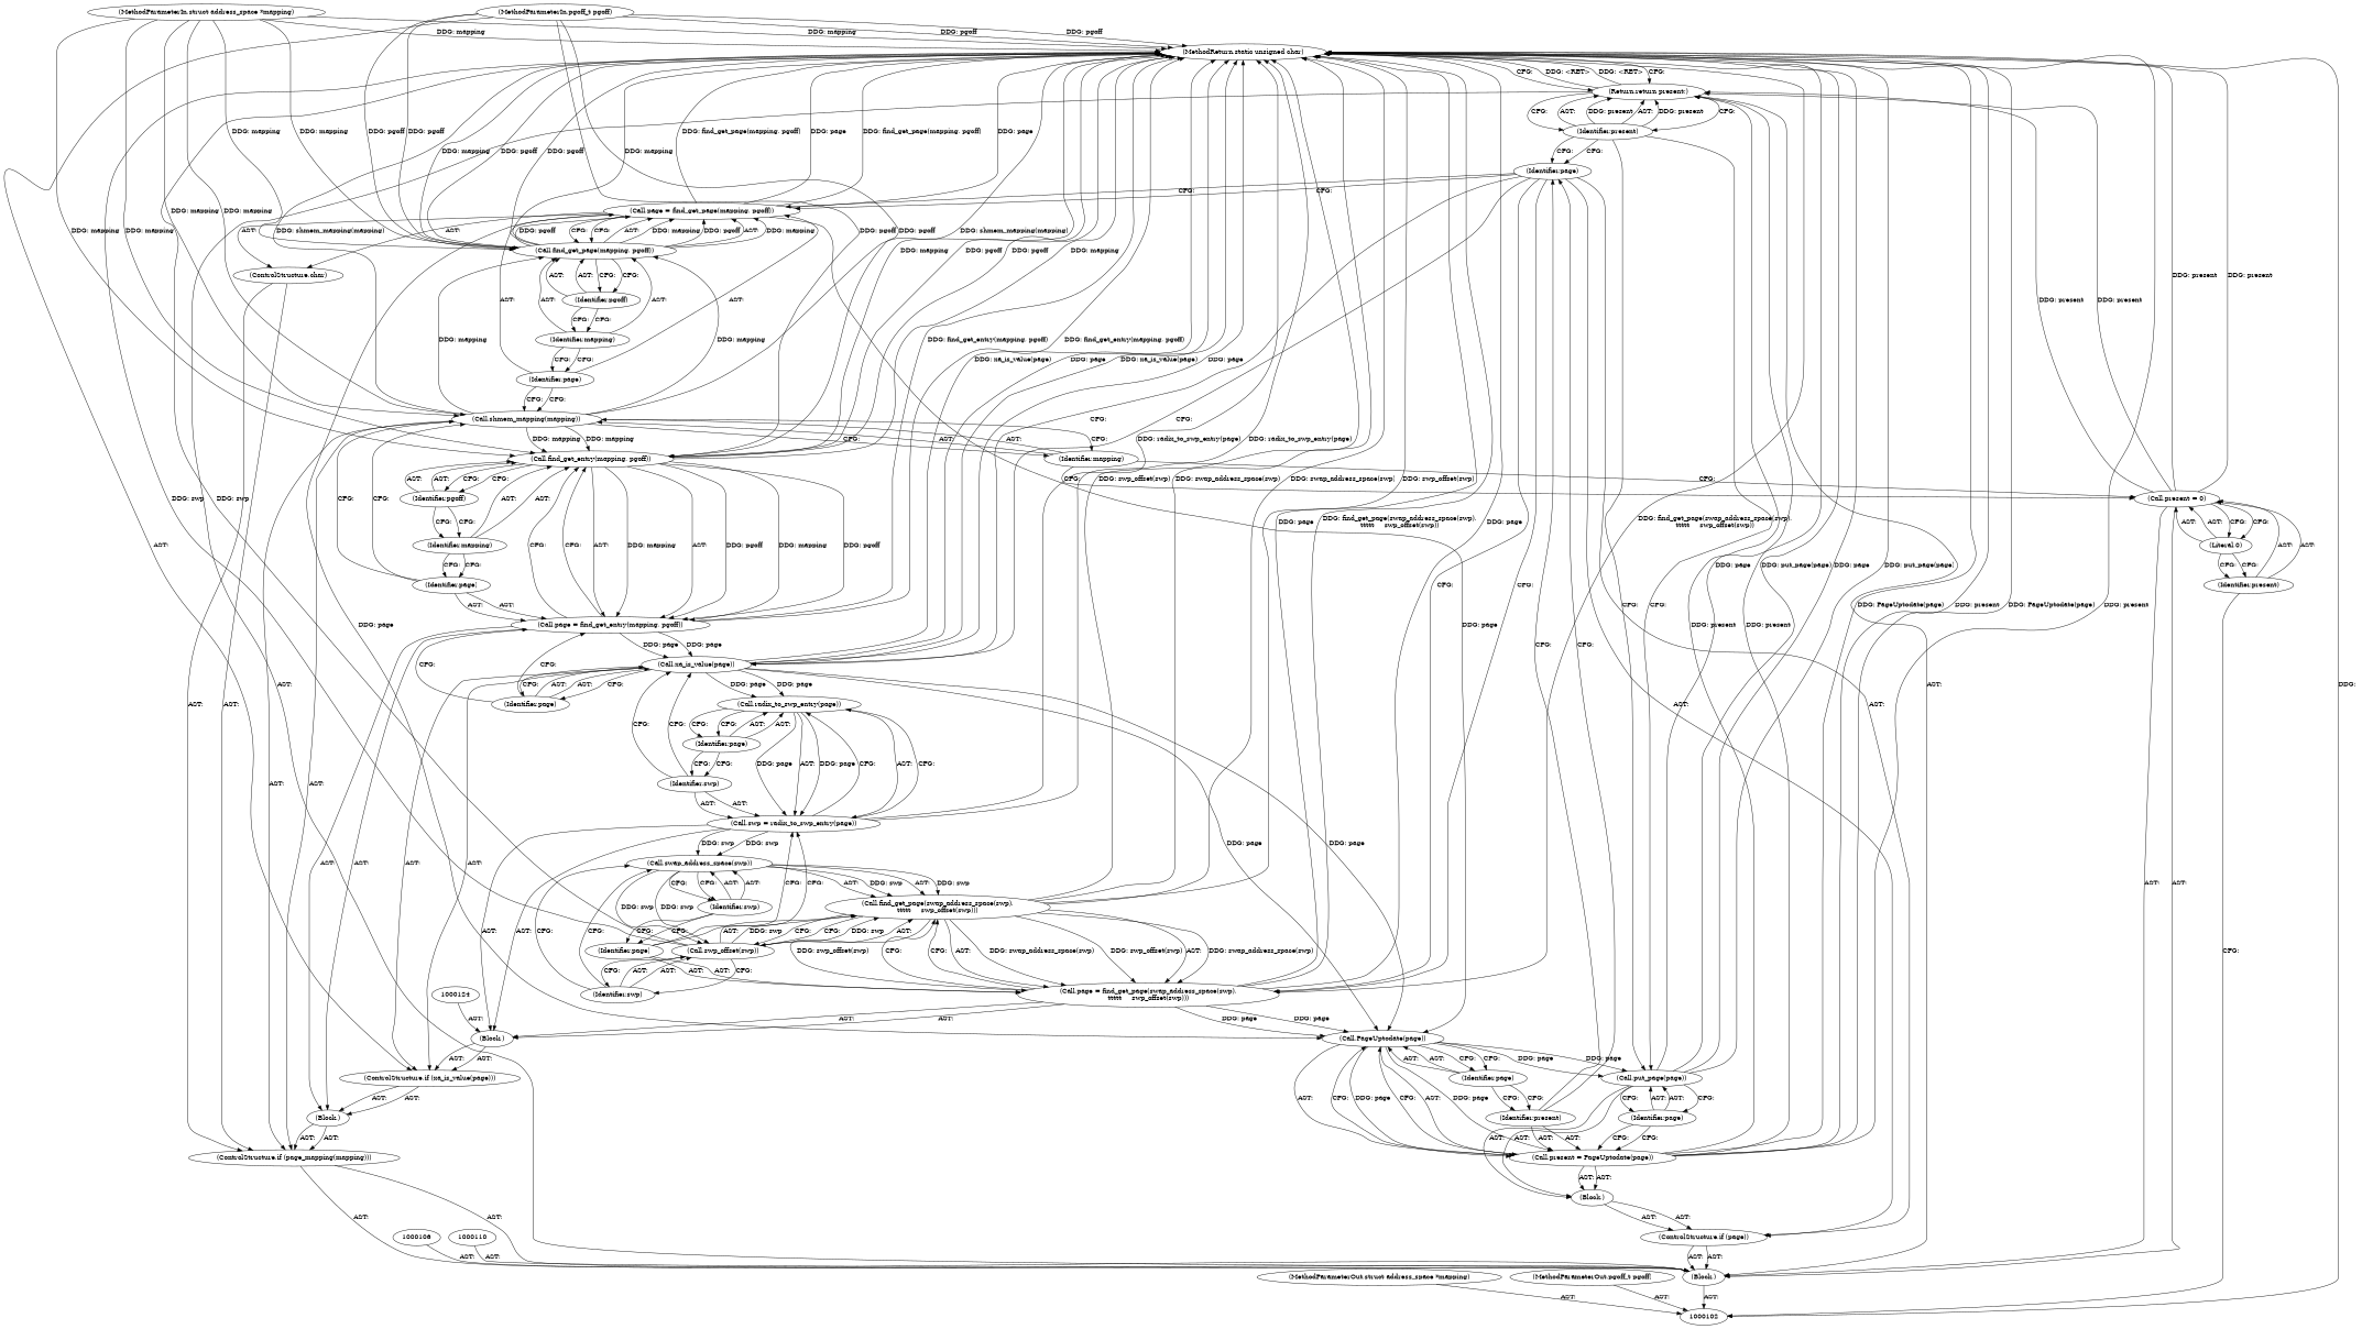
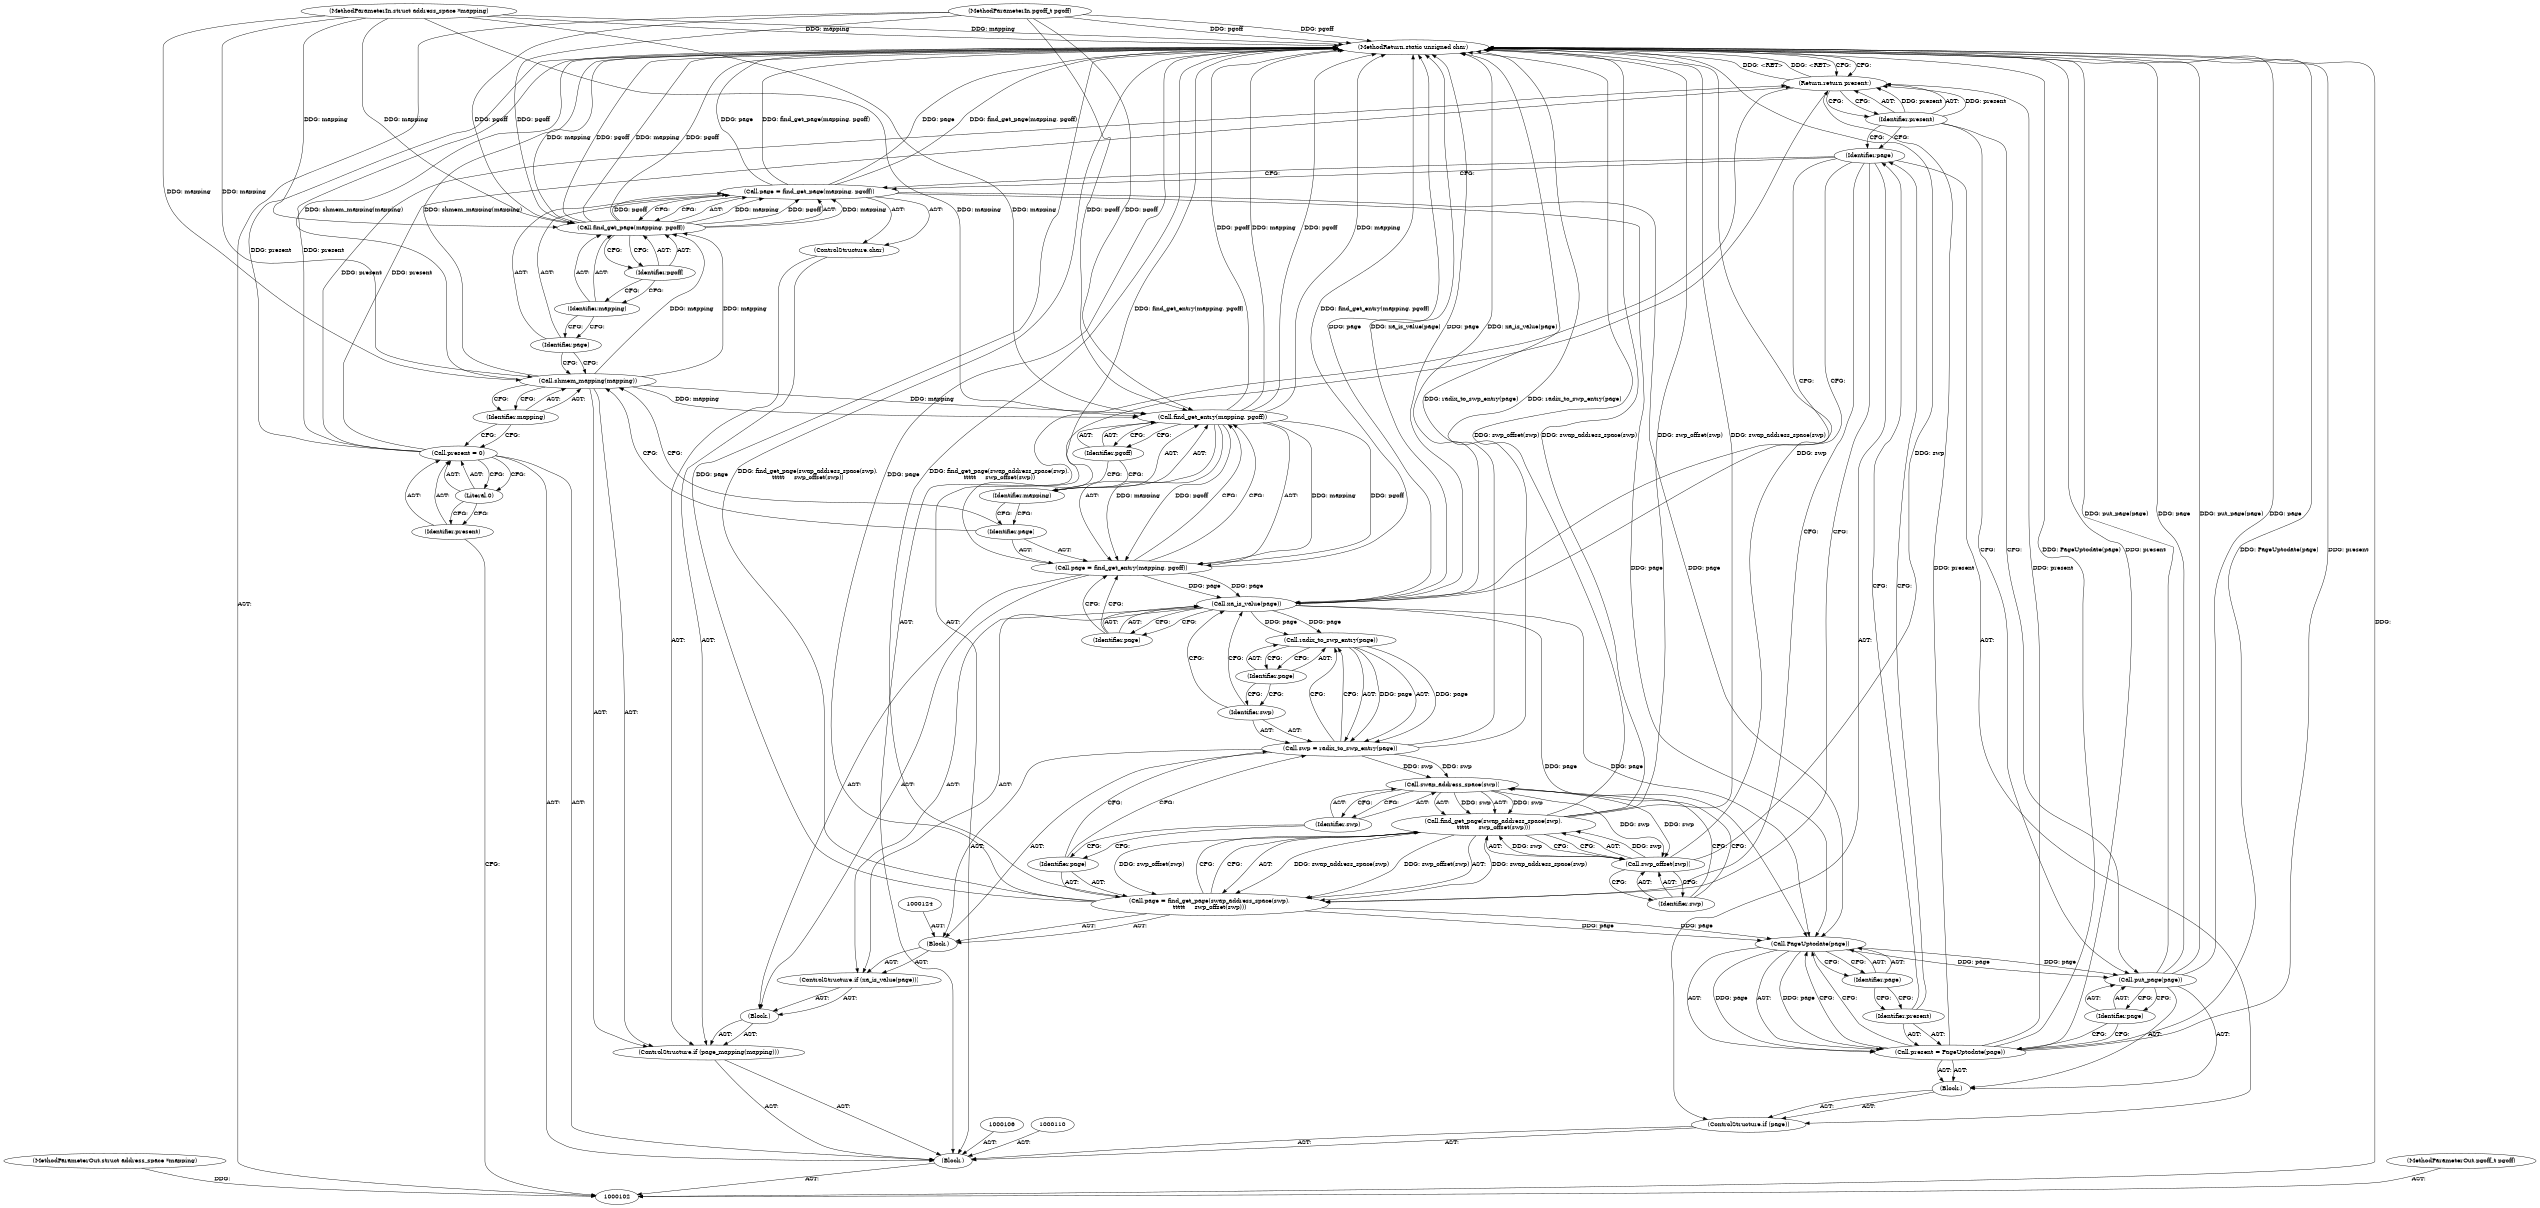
  digraph {
    n1 [label="(MethodReturn,static unsigned char)"]
    n2 [label="(Return,return present;)"]
    1000102
    n4 [label="(Block,)"]
    n5 [label="(Identifier,present)"]
    n6 [label="(MethodParameterIn,struct address_space *mapping)"]
    n7 [label="(Call,shmem_mapping(mapping))"]
    n8 [label="(Call,find_get_entry(mapping, pgoff))"]
    n9 [label="(Call,find_get_page(mapping, pgoff))"]
    n10 [label="(ControlStructure,if (page_mapping(mapping)))"]
    n11 [label="(Identifier,mapping)"]
    n12 [label="(Call,page = find_get_entry(mapping, pgoff))"]
    n13 [label="(Identifier,pgoff)"]
    n14 [label="(Call,page = find_get_page(mapping, pgoff))"]
    n15 [label="(Identifier,pgoff)"]
    n16 [label="(MethodParameterOut,struct address_space *mapping)"]
    n17 [label="(MethodParameterIn,pgoff_t pgoff)"]
    n18 [label="(MethodParameterOut,pgoff_t pgoff)"]
    n19 [label="(Call,present = 0)"]
    n20 [label="(Literal,0)"]
    n21 [label="(Block,)"]
    n22 [label="(Call,xa_is_value(page))"]
    n23 [label="(Identifier,page)"]
    n24 [label="(ControlStructure,if (xa_is_value(page)))"]
    n25 [label="(Call,radix_to_swp_entry(page))"]
    n26 [label="(Call,PageUptodate(page))"]
    n27 [label="(Identifier,page)"]
    n28 [label="(Identifier,mapping)"]
    n29 [label="(Call,swp = radix_to_swp_entry(page))"]
    n30 [label="(Identifier,page)"]
    n31 [label="(Call,present = PageUptodate(page))"]
    n32 [label="(Identifier,page)"]
    n33 [label="(Call,put_page(page))"]
    n34 [label="(Block,)"]
    n35 [label="(Call,swap_address_space(swp))"]
    n36 [label="(Call,find_get_page(swap_address_space(swp),\n\t\t\t\t\t     swp_offset(swp)))"]
    n37 [label="(Call,swp_offset(swp))"]
    n38 [label="(Identifier,swp)"]
    n39 [label="(Identifier,swp)"]
    n40 [label="(Call,page = find_get_page(swap_address_space(swp),\n\t\t\t\t\t     swp_offset(swp)))"]
    n41 [label="(Identifier,swp)"]
    n42 [label="(Identifier,page)"]
    n43 [label="(ControlStructure,char)"]
    n44 [label="(Identifier,page)"]
    n45 [label="(Identifier,mapping)"]
    n46 [label="(ControlStructure,if (page))"]
    n47 [label="(Block,)"]
    n48 [label="(Identifier,page)"]
    n49 [label="(Identifier,present)"]
    n50 [label="(Identifier,page)"]
    n51 [label="(Identifier,present)"]
    1000124
    1000106
    1000110
    n1 -> n2 [label="CFG: "]
    n1 -> n2 [label="CFG: "]
    n1 -> 1000102 [label="DDG: "]
    n2 -> n1 [label="DDG: <RET>"]
    n2 -> n1 [label="DDG: <RET>"]
    n2 -> n4 [label="AST: "]
    n2 -> n4 [label="AST: "]
    n2 -> n5 [label="CFG: "]
    n2 -> n5 [label="CFG: "]
    n4 -> 1000102 [label="AST: "]
    n5 -> n2 [label="AST: "]
    n5 -> n2 [label="DDG: present"]
    n5 -> n2 [label="AST: "]
    n5 -> n2 [label="DDG: present"]
    n5 -> n33 [label="CFG: "]
    n5 -> n33 [label="CFG: "]
    n5 -> n48 [label="CFG: "]
    n5 -> n48 [label="CFG: "]
    n6 -> n1 [label="DDG: mapping"]
    n6 -> n1 [label="DDG: mapping"]
    n6 -> n7 [label="DDG: mapping"]
    n6 -> n7 [label="DDG: mapping"]
    n6 -> n8 [label="DDG: mapping"]
    n6 -> n8 [label="DDG: mapping"]
    n6 -> n9 [label="DDG: mapping"]
    n6 -> n9 [label="DDG: mapping"]
    n7 -> n1 [label="DDG: shmem_mapping(mapping)"]
    n7 -> n1 [label="DDG: shmem_mapping(mapping)"]
    n7 -> n8 [label="DDG: mapping"]
    n7 -> n8 [label="DDG: mapping"]
    n7 -> n9 [label="DDG: mapping"]
    n7 -> n9 [label="DDG: mapping"]
    n7 -> n10 [label="AST: "]
    n7 -> n10 [label="AST: "]
    n7 -> n11 [label="CFG: "]
    n7 -> n11 [label="CFG: "]
    n8 -> n1 [label="DDG: mapping"]
    n8 -> n1 [label="DDG: pgoff"]
    n8 -> n1 [label="DDG: mapping"]
    n8 -> n1 [label="DDG: pgoff"]
    n8 -> n12 [label="AST: "]
    n8 -> n12 [label="DDG: mapping"]
    n8 -> n12 [label="DDG: pgoff"]
    n8 -> n12 [label="AST: "]
    n8 -> n12 [label="DDG: mapping"]
    n8 -> n12 [label="DDG: pgoff"]
    n8 -> n13 [label="CFG: "]
    n8 -> n13 [label="CFG: "]
    n9 -> n1 [label="DDG: mapping"]
    n9 -> n1 [label="DDG: pgoff"]
    n9 -> n1 [label="DDG: mapping"]
    n9 -> n1 [label="DDG: pgoff"]
    n9 -> n14 [label="AST: "]
    n9 -> n14 [label="DDG: mapping"]
    n9 -> n14 [label="DDG: pgoff"]
    n9 -> n14 [label="AST: "]
    n9 -> n14 [label="DDG: mapping"]
    n9 -> n14 [label="DDG: pgoff"]
    n9 -> n15 [label="CFG: "]
    n9 -> n15 [label="CFG: "]
    n10 -> n4 [label="AST: "]
    n10 -> n4 [label="AST: "]
    n11 -> n7 [label="AST: "]
    n11 -> n7 [label="AST: "]
    n11 -> n19 [label="CFG: "]
    n11 -> n19 [label="CFG: "]
    n12 -> n1 [label="DDG: find_get_entry(mapping, pgoff)"]
    n12 -> n1 [label="DDG: find_get_entry(mapping, pgoff)"]
    n12 -> n8 [label="CFG: "]
    n12 -> n8 [label="CFG: "]
    n12 -> n21 [label="AST: "]
    n12 -> n21 [label="AST: "]
    n12 -> n22 [label="DDG: page"]
    n12 -> n22 [label="DDG: page"]
    n13 -> n8 [label="AST: "]
    n13 -> n8 [label="AST: "]
    n13 -> n28 [label="CFG: "]
    n13 -> n28 [label="CFG: "]
    n14 -> n1 [label="DDG: page"]
    n14 -> n1 [label="DDG: find_get_page(mapping, pgoff)"]
    n14 -> n1 [label="DDG: page"]
    n14 -> n1 [label="DDG: find_get_page(mapping, pgoff)"]
    n14 -> n9 [label="CFG: "]
    n14 -> n9 [label="CFG: "]
    n14 -> n26 [label="DDG: page"]
    n14 -> n26 [label="DDG: page"]
    n14 -> n43 [label="AST: "]
    n14 -> n43 [label="AST: "]
    n15 -> n9 [label="AST: "]
    n15 -> n9 [label="AST: "]
    n15 -> n45 [label="CFG: "]
    n15 -> n45 [label="CFG: "]
-   n16 -> 1000102 [label="AST: "]
+   n16 -> 1000102 [label="DDG: "]
    n17 -> n1 [label="DDG: pgoff"]
    n17 -> n1 [label="DDG: pgoff"]
-   n17 -> n24 [label="AST: "]
+   n17 -> 1000102 [label="AST: "]
    n17 -> n8 [label="DDG: pgoff"]
    n17 -> n8 [label="DDG: pgoff"]
    n17 -> n9 [label="DDG: pgoff"]
    n17 -> n9 [label="DDG: pgoff"]
    n18 -> 1000102 [label="AST: "]
    n19 -> n1 [label="DDG: present"]
    n19 -> n1 [label="DDG: present"]
    n19 -> n2 [label="DDG: present"]
    n19 -> n2 [label="DDG: present"]
    n19 -> n4 [label="AST: "]
    n19 -> n4 [label="AST: "]
    n19 -> n20 [label="CFG: "]
    n19 -> n20 [label="CFG: "]
    n20 -> n19 [label="AST: "]
    n20 -> n19 [label="AST: "]
    n20 -> n51 [label="CFG: "]
    n20 -> n51 [label="CFG: "]
    n21 -> n10 [label="AST: "]
    n21 -> n10 [label="AST: "]
    n22 -> n1 [label="DDG: xa_is_value(page)"]
    n22 -> n1 [label="DDG: page"]
    n22 -> n1 [label="DDG: xa_is_value(page)"]
    n22 -> n1 [label="DDG: page"]
    n22 -> n23 [label="CFG: "]
    n22 -> n23 [label="CFG: "]
    n22 -> n24 [label="AST: "]
    n22 -> n24 [label="AST: "]
    n22 -> n25 [label="DDG: page"]
    n22 -> n25 [label="DDG: page"]
    n22 -> n26 [label="DDG: page"]
    n22 -> n26 [label="DDG: page"]
    n23 -> n12 [label="CFG: "]
    n23 -> n12 [label="CFG: "]
    n23 -> n22 [label="AST: "]
    n23 -> n22 [label="AST: "]
    n24 -> n21 [label="AST: "]
    n24 -> n21 [label="AST: "]
    n25 -> n29 [label="AST: "]
    n25 -> n29 [label="DDG: page"]
    n25 -> n29 [label="AST: "]
    n25 -> n29 [label="DDG: page"]
    n25 -> n30 [label="CFG: "]
    n25 -> n30 [label="CFG: "]
    n26 -> n31 [label="AST: "]
    n26 -> n31 [label="DDG: page"]
    n26 -> n31 [label="AST: "]
    n26 -> n31 [label="DDG: page"]
    n26 -> n32 [label="CFG: "]
    n26 -> n32 [label="CFG: "]
    n26 -> n33 [label="DDG: page"]
    n26 -> n33 [label="DDG: page"]
    n27 -> n7 [label="CFG: "]
    n27 -> n7 [label="CFG: "]
    n27 -> n12 [label="AST: "]
    n27 -> n12 [label="AST: "]
    n28 -> n8 [label="AST: "]
    n28 -> n8 [label="AST: "]
    n28 -> n27 [label="CFG: "]
    n28 -> n27 [label="CFG: "]
    n29 -> n1 [label="DDG: radix_to_swp_entry(page)"]
    n29 -> n1 [label="DDG: radix_to_swp_entry(page)"]
    n29 -> n25 [label="CFG: "]
    n29 -> n25 [label="CFG: "]
    n29 -> n34 [label="AST: "]
    n29 -> n34 [label="AST: "]
    n29 -> n35 [label="DDG: swp"]
    n29 -> n35 [label="DDG: swp"]
    n30 -> n25 [label="AST: "]
    n30 -> n25 [label="AST: "]
    n30 -> n39 [label="CFG: "]
    n30 -> n39 [label="CFG: "]
    n31 -> n1 [label="DDG: present"]
    n31 -> n1 [label="DDG: PageUptodate(page)"]
    n31 -> n1 [label="DDG: present"]
    n31 -> n1 [label="DDG: PageUptodate(page)"]
    n31 -> n2 [label="DDG: present"]
    n31 -> n2 [label="DDG: present"]
    n31 -> n26 [label="CFG: "]
    n31 -> n26 [label="CFG: "]
    n31 -> n47 [label="AST: "]
    n31 -> n47 [label="AST: "]
    n32 -> n26 [label="AST: "]
    n32 -> n26 [label="AST: "]
    n32 -> n49 [label="CFG: "]
    n32 -> n49 [label="CFG: "]
    n33 -> n1 [label="DDG: put_page(page)"]
    n33 -> n1 [label="DDG: page"]
    n33 -> n1 [label="DDG: put_page(page)"]
    n33 -> n1 [label="DDG: page"]
    n33 -> n47 [label="AST: "]
    n33 -> n47 [label="AST: "]
    n33 -> n50 [label="CFG: "]
    n33 -> n50 [label="CFG: "]
    n34 -> n24 [label="AST: "]
    n34 -> n24 [label="AST: "]
    n35 -> n36 [label="AST: "]
    n35 -> n36 [label="DDG: swp"]
    n35 -> n36 [label="AST: "]
    n35 -> n36 [label="DDG: swp"]
    n35 -> n37 [label="DDG: swp"]
    n35 -> n37 [label="DDG: swp"]
    n35 -> n38 [label="CFG: "]
    n35 -> n38 [label="CFG: "]
    n36 -> n1 [label="DDG: swap_address_space(swp)"]
    n36 -> n1 [label="DDG: swp_offset(swp)"]
    n36 -> n1 [label="DDG: swap_address_space(swp)"]
    n36 -> n1 [label="DDG: swp_offset(swp)"]
    n36 -> n37 [label="CFG: "]
    n36 -> n37 [label="CFG: "]
    n36 -> n40 [label="AST: "]
    n36 -> n40 [label="DDG: swap_address_space(swp)"]
    n36 -> n40 [label="DDG: swp_offset(swp)"]
    n36 -> n40 [label="AST: "]
    n36 -> n40 [label="DDG: swap_address_space(swp)"]
    n36 -> n40 [label="DDG: swp_offset(swp)"]
    n37 -> n1 [label="DDG: swp"]
    n37 -> n1 [label="DDG: swp"]
    n37 -> n36 [label="AST: "]
    n37 -> n36 [label="DDG: swp"]
    n37 -> n36 [label="AST: "]
    n37 -> n36 [label="DDG: swp"]
    n37 -> n41 [label="CFG: "]
    n37 -> n41 [label="CFG: "]
    n38 -> n35 [label="AST: "]
    n38 -> n35 [label="AST: "]
    n38 -> n42 [label="CFG: "]
    n38 -> n42 [label="CFG: "]
    n39 -> n22 [label="CFG: "]
    n39 -> n22 [label="CFG: "]
    n39 -> n29 [label="AST: "]
    n39 -> n29 [label="AST: "]
    n40 -> n1 [label="DDG: page"]
    n40 -> n1 [label="DDG: find_get_page(swap_address_space(swp),\n\t\t\t\t\t     swp_offset(swp))"]
    n40 -> n1 [label="DDG: page"]
    n40 -> n1 [label="DDG: find_get_page(swap_address_space(swp),\n\t\t\t\t\t     swp_offset(swp))"]
    n40 -> n26 [label="DDG: page"]
    n40 -> n26 [label="DDG: page"]
    n40 -> n34 [label="AST: "]
    n40 -> n34 [label="AST: "]
    n40 -> n36 [label="CFG: "]
    n40 -> n36 [label="CFG: "]
    n41 -> n35 [label="CFG: "]
    n41 -> n35 [label="CFG: "]
    n41 -> n37 [label="AST: "]
    n41 -> n37 [label="AST: "]
    n42 -> n29 [label="CFG: "]
    n42 -> n29 [label="CFG: "]
    n42 -> n40 [label="AST: "]
    n42 -> n40 [label="AST: "]
    n43 -> n10 [label="AST: "]
    n43 -> n10 [label="AST: "]
    n44 -> n7 [label="CFG: "]
    n44 -> n7 [label="CFG: "]
    n44 -> n14 [label="AST: "]
    n44 -> n14 [label="AST: "]
    n45 -> n9 [label="AST: "]
    n45 -> n9 [label="AST: "]
    n45 -> n44 [label="CFG: "]
    n45 -> n44 [label="CFG: "]
    n46 -> n4 [label="AST: "]
    n46 -> n4 [label="AST: "]
    n47 -> n46 [label="AST: "]
    n47 -> n46 [label="AST: "]
    n48 -> n14 [label="CFG: "]
    n48 -> n14 [label="CFG: "]
    n48 -> n22 [label="CFG: "]
    n48 -> n22 [label="CFG: "]
    n48 -> n40 [label="CFG: "]
    n48 -> n40 [label="CFG: "]
    n48 -> n46 [label="AST: "]
    n48 -> n46 [label="AST: "]
    n49 -> n31 [label="AST: "]
    n49 -> n31 [label="AST: "]
    n49 -> n48 [label="CFG: "]
    n49 -> n48 [label="CFG: "]
    n50 -> n31 [label="CFG: "]
    n50 -> n31 [label="CFG: "]
    n50 -> n33 [label="AST: "]
    n50 -> n33 [label="AST: "]
    n51 -> 1000102 [label="CFG: "]
    n51 -> n19 [label="AST: "]
    n51 -> n19 [label="AST: "]
    1000124 -> n34 [label="AST: "]
    1000106 -> n4 [label="AST: "]
    1000110 -> n4 [label="AST: "]
  }
